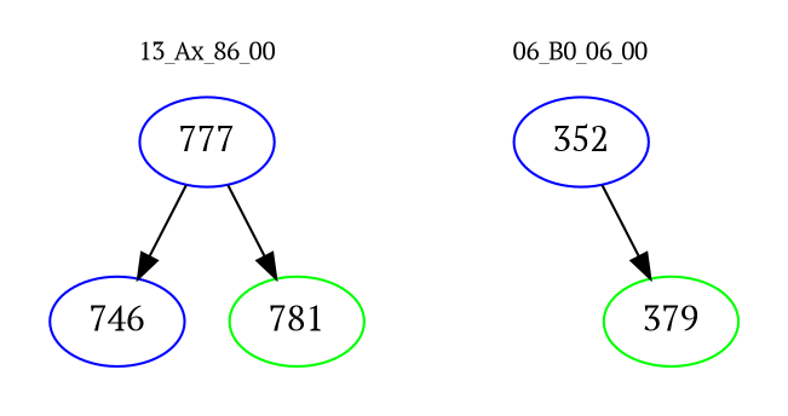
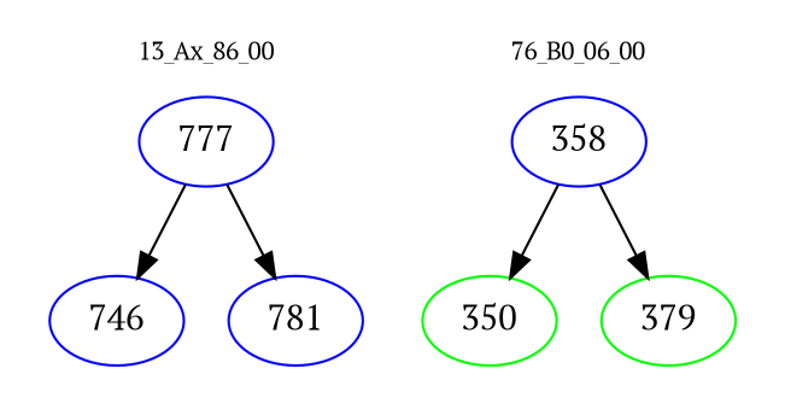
  digraph {
    fontname="PT Serif"
    node [color=blue fontname="PT Serif"]
    edge [color=black fontname="PT Serif"]
    n1 [label=777]
    n2 [label=746]
-   n3 [color=green label=781]
-   n4 [label=352]
+   n3 [label=781]
+   n4 [label=358]
+   n5 [color=green label=350]
    n6 [color=green label=379]
    subgraph cluster_1 {
      color=white
      fontsize=10
      label="13_Ax_86_00"
      n1
      n2
      n3
    }
    subgraph cluster_2 {
      color=white
      fontsize=10
-     label="06_B0_06_00"
+     label="76_B0_06_00"
      n4
+     n5
      n6
    }
    n1 -> n2
    n1 -> n3
+   n4 -> n5
    n4 -> n6
  }
